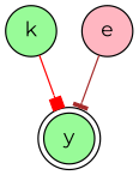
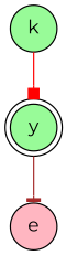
  digraph {
    fontname=Montserrat
    node [color=black fillcolor=palegreen fontname=Montserrat shape=circle style=filled]
    edge [fontname=Montserrat]
    y [shape=doublecircle]
    k
    e [fillcolor=lightpink]
    k -> y [arrowhead=box color=red]
-   e -> y [arrowhead=tee color=brown]
+   y -> e [arrowhead=tee color=brown]
  }
